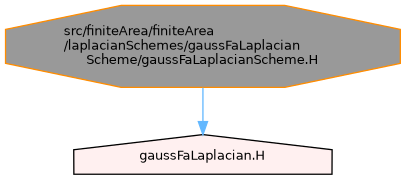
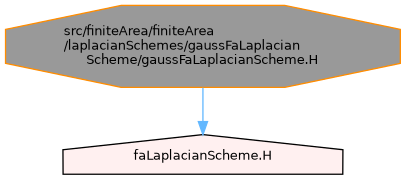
  digraph {
    node [fontname=Helvetica fontsize=10 style=filled]
    n1 [color=darkorange fillcolor=grey60 fontcolor=black height=0.2 label="src/finiteArea/finiteArea\l/laplacianSchemes/gaussFaLaplacian\lScheme/gaussFaLaplacianScheme.H" shape=octagon width=0.4]
-   n2 [color=black fillcolor="#FFF0F0" height=0.2 label="gaussFaLaplacian.H" shape=house width=0.4]
+   n2 [color=black fillcolor="#FFF0F0" height=0.2 label="faLaplacianScheme.H" shape=house width=0.4]
    n1 -> n2 [color=steelblue1 fontname=Helvetica fontsize=10 labelfontname=Helvetica labelfontsize=10 style=solid]
  }
